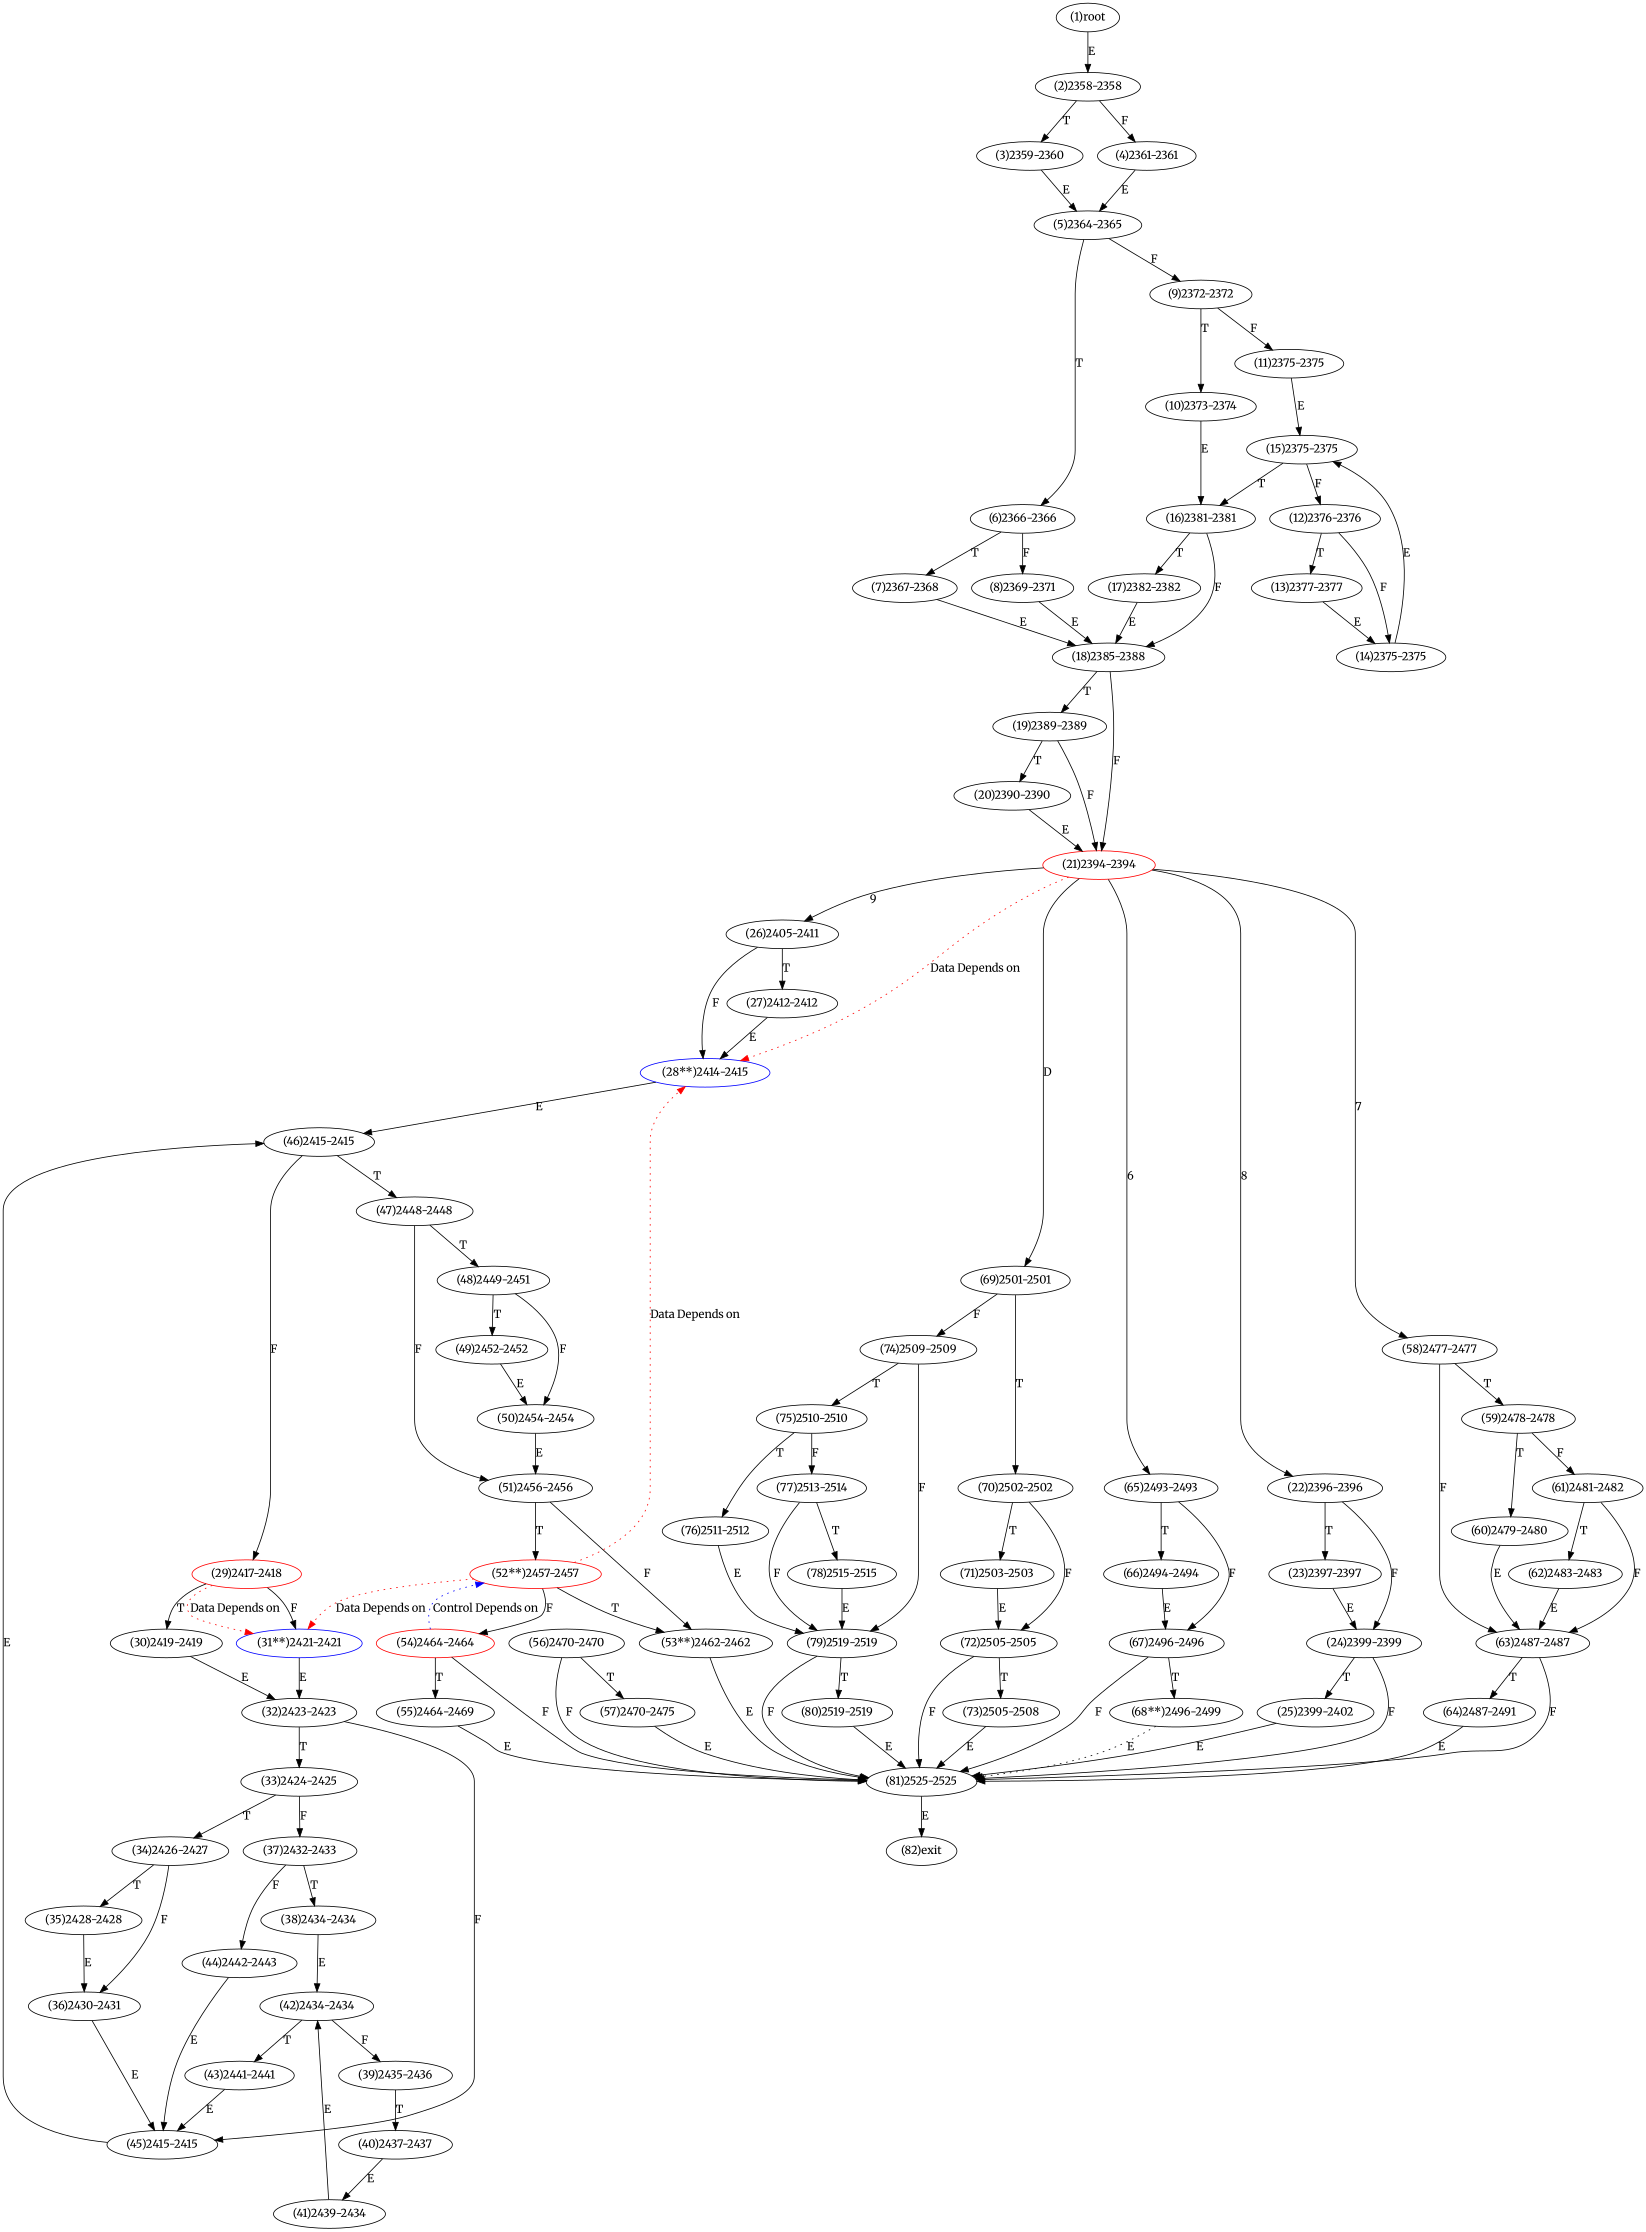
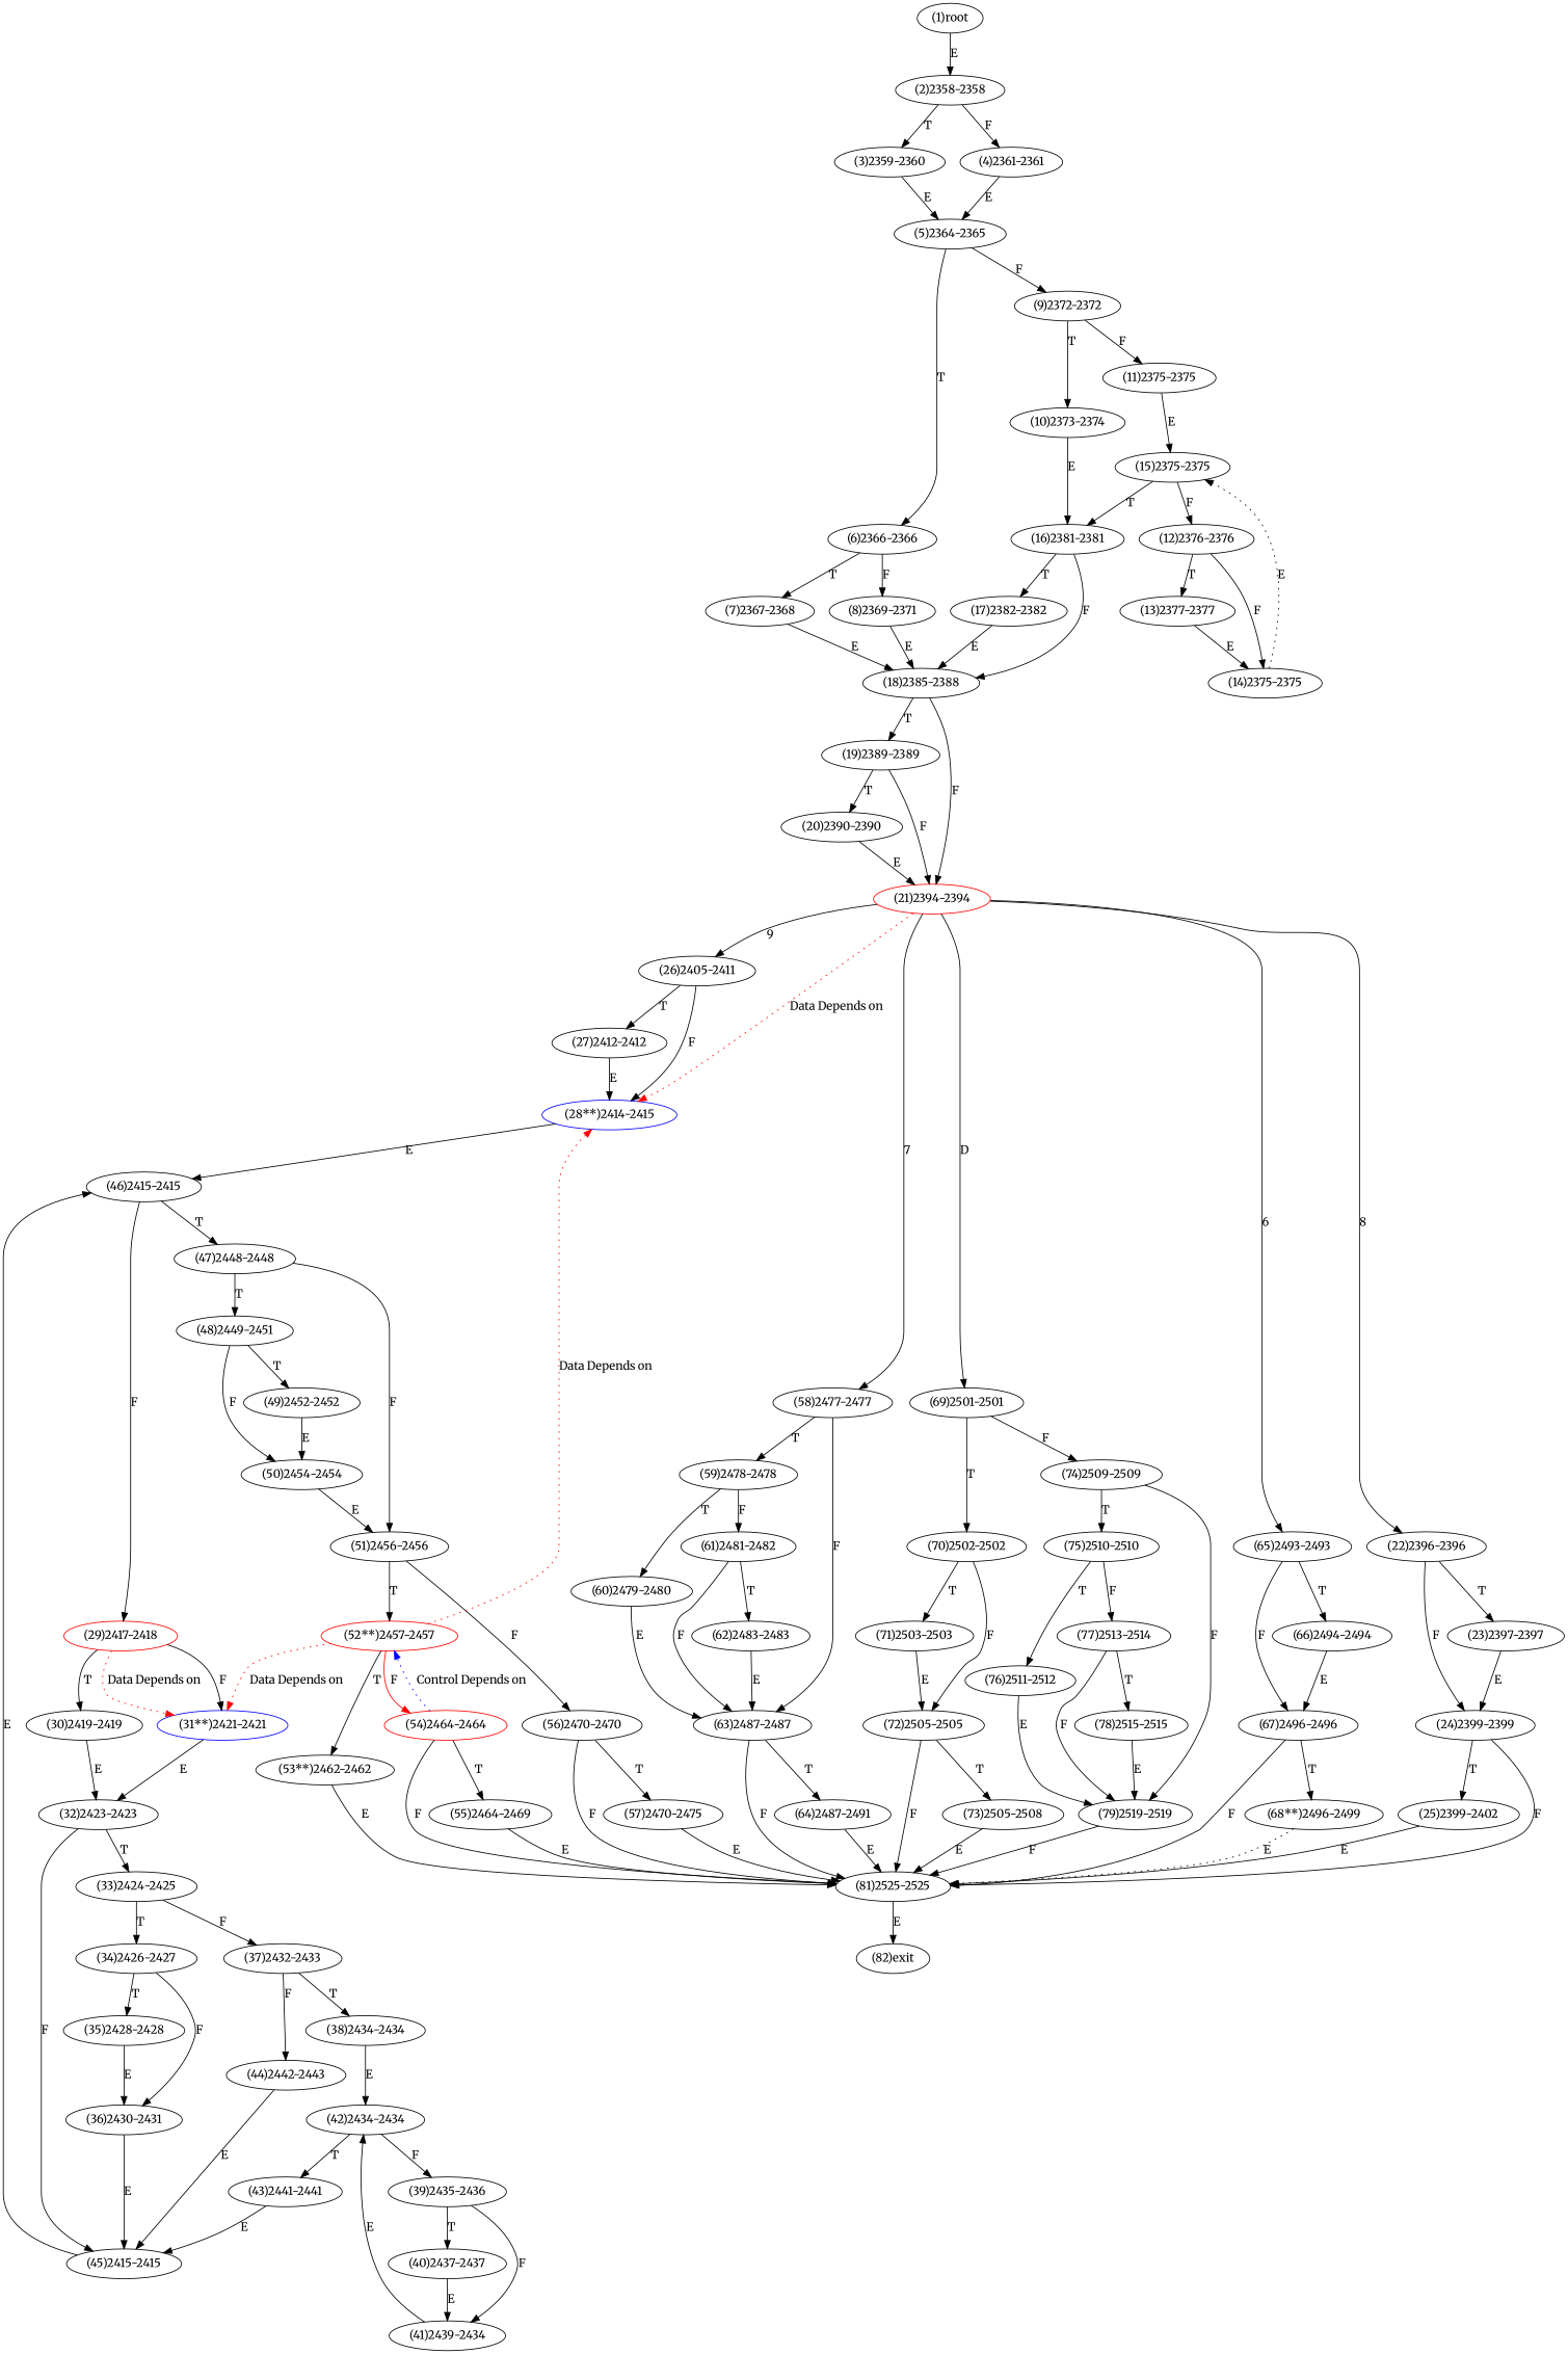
  digraph {
    fontname=Merriweather
    node [fontname=Merriweather]
    edge [fontname=Merriweather]
    n1 [label="(1)root"]
    n2 [label="(2)2358-2358"]
    n3 [label="(3)2359-2360"]
    n4 [label="(4)2361-2361"]
    n5 [label="(5)2364-2365"]
    n6 [label="(6)2366-2366"]
    n7 [label="(9)2372-2372"]
    n8 [label="(7)2367-2368"]
    n9 [label="(8)2369-2371"]
    n10 [label="(10)2373-2374"]
    n11 [label="(11)2375-2375"]
    n12 [label="(18)2385-2388"]
    n13 [label="(19)2389-2389"]
    n14 [color=red label="(21)2394-2394"]
    n15 [label="(16)2381-2381"]
    n16 [label="(15)2375-2375"]
    n17 [label="(17)2382-2382"]
    n18 [label="(12)2376-2376"]
    n19 [label="(13)2377-2377"]
    n20 [label="(14)2375-2375"]
    n21 [label="(20)2390-2390"]
    n22 [label="(22)2396-2396"]
    n23 [label="(26)2405-2411"]
    n24 [color=blue label="(28**)2414-2415"]
    n25 [label="(58)2477-2477"]
    n26 [label="(69)2501-2501"]
    n27 [label="(65)2493-2493"]
    n28 [label="(23)2397-2397"]
    n29 [label="(24)2399-2399"]
    n30 [label="(27)2412-2412"]
    n31 [label="(46)2415-2415"]
    n32 [label="(59)2478-2478"]
    n33 [label="(63)2487-2487"]
    n34 [label="(70)2502-2502"]
    n35 [label="(74)2509-2509"]
    n36 [label="(66)2494-2494"]
    n37 [label="(67)2496-2496"]
    n38 [label="(25)2399-2402"]
    n39 [label="(81)2525-2525"]
    n40 [label="(82)exit"]
    n41 [color=red label="(29)2417-2418"]
    n42 [color=blue label="(31**)2421-2421"]
    n43 [label="(30)2419-2419"]
    n44 [label="(32)2423-2423"]
    n45 [label="(47)2448-2448"]
    n46 [label="(33)2424-2425"]
    n47 [label="(45)2415-2415"]
    n48 [label="(34)2426-2427"]
    n49 [label="(35)2428-2428"]
    n50 [label="(36)2430-2431"]
    n51 [label="(37)2432-2433"]
    n52 [label="(38)2434-2434"]
    n53 [label="(44)2442-2443"]
    n54 [label="(42)2434-2434"]
    n55 [label="(39)2435-2436"]
    n56 [label="(43)2441-2441"]
    n57 [label="(40)2437-2437"]
    n58 [label="(41)2439-2434"]
    n59 [label="(51)2456-2456"]
    n60 [label="(48)2449-2451"]
    n61 [color=red label="(52**)2457-2457"]
    n62 [label="(56)2470-2470"]
    n63 [label="(50)2454-2454"]
    n64 [label="(49)2452-2452"]
    n65 [color=red label="(54)2464-2464"]
    n66 [label="(53**)2462-2462"]
    n67 [label="(57)2470-2475"]
    n68 [label="(55)2464-2469"]
    n69 [label="(61)2481-2482"]
    n70 [label="(60)2479-2480"]
    n71 [label="(62)2483-2483"]
    n72 [label="(64)2487-2491"]
    n73 [label="(68**)2496-2499"]
    n74 [label="(71)2503-2503"]
    n75 [label="(72)2505-2505"]
    n76 [label="(79)2519-2519"]
    n77 [label="(75)2510-2510"]
    n78 [label="(73)2505-2508"]
    n79 [label="(76)2511-2512"]
-   n80 [label="(80)2519-2519"]
    n81 [label="(77)2513-2514"]
    n82 [label="(78)2515-2515"]
    n1 -> n2 [label=E]
    n2 -> n3 [label=T]
    n2 -> n4 [label=F]
    n3 -> n5 [label=E]
    n4 -> n5 [label=E]
    n5 -> n6 [label=T]
    n5 -> n7 [label=F]
    n6 -> n8 [label=T]
    n6 -> n9 [label=F]
    n7 -> n10 [label=T]
    n7 -> n11 [label=F]
    n8 -> n12 [label=E]
    n9 -> n12 [label=E]
    n10 -> n15 [label=E]
    n11 -> n16 [label=E]
    n12 -> n13 [label=T]
    n12 -> n14 [label=F]
    n13 -> n14 [label=F]
    n13 -> n21 [label=T]
    n14 -> n22 [label=8]
    n14 -> n23 [label=9]
    n14 -> n24 [color=red label="Data Depends on" style=dotted]
    n14 -> n25 [label=7]
    n14 -> n26 [label=D]
    n14 -> n27 [label=6]
    n15 -> n12 [label=F]
    n15 -> n17 [label=T]
    n16 -> n15 [label=T]
    n16 -> n18 [label=F]
    n17 -> n12 [label=E]
    n18 -> n19 [label=T]
    n18 -> n20 [label=F]
    n19 -> n20 [label=E]
-   n20 -> n16 [label=E]
+   n20 -> n16 [label=E style=dotted]
    n21 -> n14 [label=E]
    n22 -> n28 [label=T]
    n22 -> n29 [label=F]
    n23 -> n24 [label=F]
    n23 -> n30 [label=T]
    n24 -> n31 [label=E]
    n25 -> n32 [label=T]
    n25 -> n33 [label=F]
    n26 -> n34 [label=T]
    n26 -> n35 [label=F]
    n27 -> n36 [label=T]
    n27 -> n37 [label=F]
    n28 -> n29 [label=E]
    n29 -> n38 [label=T]
    n29 -> n39 [label=F]
    n30 -> n24 [label=E]
    n31 -> n41 [label=F]
    n31 -> n45 [label=T]
    n32 -> n69 [label=F]
    n32 -> n70 [label=T]
    n33 -> n39 [label=F]
    n33 -> n72 [label=T]
    n34 -> n74 [label=T]
    n34 -> n75 [label=F]
    n35 -> n76 [label=F]
    n35 -> n77 [label=T]
    n36 -> n37 [label=E]
    n37 -> n39 [label=F]
    n37 -> n73 [label=T]
    n38 -> n39 [label=E]
    n39 -> n40 [label=E]
    n41 -> n42 [label=F]
    n41 -> n42 [color=red label="Data Depends on" style=dotted]
    n41 -> n43 [label=T]
    n42 -> n44 [label=E]
    n43 -> n44 [label=E]
    n44 -> n46 [label=T]
    n44 -> n47 [label=F]
    n45 -> n59 [label=F]
    n45 -> n60 [label=T]
    n46 -> n48 [label=T]
    n46 -> n51 [label=F]
    n47 -> n31 [label=E]
    n48 -> n49 [label=T]
    n48 -> n50 [label=F]
    n49 -> n50 [label=E]
    n50 -> n47 [label=E]
    n51 -> n52 [label=T]
    n51 -> n53 [label=F]
    n52 -> n54 [label=E]
    n53 -> n47 [label=E]
    n54 -> n55 [label=F]
    n54 -> n56 [label=T]
    n55 -> n57 [label=T]
+   n55 -> n58 [label=F]
    n56 -> n47 [label=E]
    n57 -> n58 [label=E]
    n58 -> n54 [label=E]
    n59 -> n61 [label=T]
-   n59 -> n66 [label=F]
+   n59 -> n62 [label=F]
    n60 -> n63 [label=F]
    n60 -> n64 [label=T]
    n61 -> n24 [color=red label="Data Depends on" style=dotted]
    n61 -> n42 [color=red label="Data Depends on" style=dotted]
-   n61 -> n65 [label=F]
+   n61 -> n65 [label=F color=red]
    n61 -> n66 [label=T]
    n62 -> n39 [label=F]
    n62 -> n67 [label=T]
    n63 -> n59 [label=E]
    n64 -> n63 [label=E]
    n65 -> n39 [label=F]
    n65 -> n61 [color=blue label="Control Depends on" style=dotted]
    n65 -> n68 [label=T]
    n66 -> n39 [label=E]
    n67 -> n39 [label=E]
    n68 -> n39 [label=E]
    n69 -> n33 [label=F]
    n69 -> n71 [label=T]
    n70 -> n33 [label=E]
    n71 -> n33 [label=E]
    n72 -> n39 [label=E]
    n73 -> n39 [label=E style=dotted]
    n74 -> n75 [label=E]
    n75 -> n39 [label=F]
    n75 -> n78 [label=T]
    n76 -> n39 [label=F]
-   n76 -> n80 [label=T]
    n77 -> n79 [label=T]
    n77 -> n81 [label=F]
    n78 -> n39 [label=E]
    n79 -> n76 [label=E]
-   n80 -> n39 [label=E]
    n81 -> n76 [label=F]
    n81 -> n82 [label=T]
    n82 -> n76 [label=E]
  }
